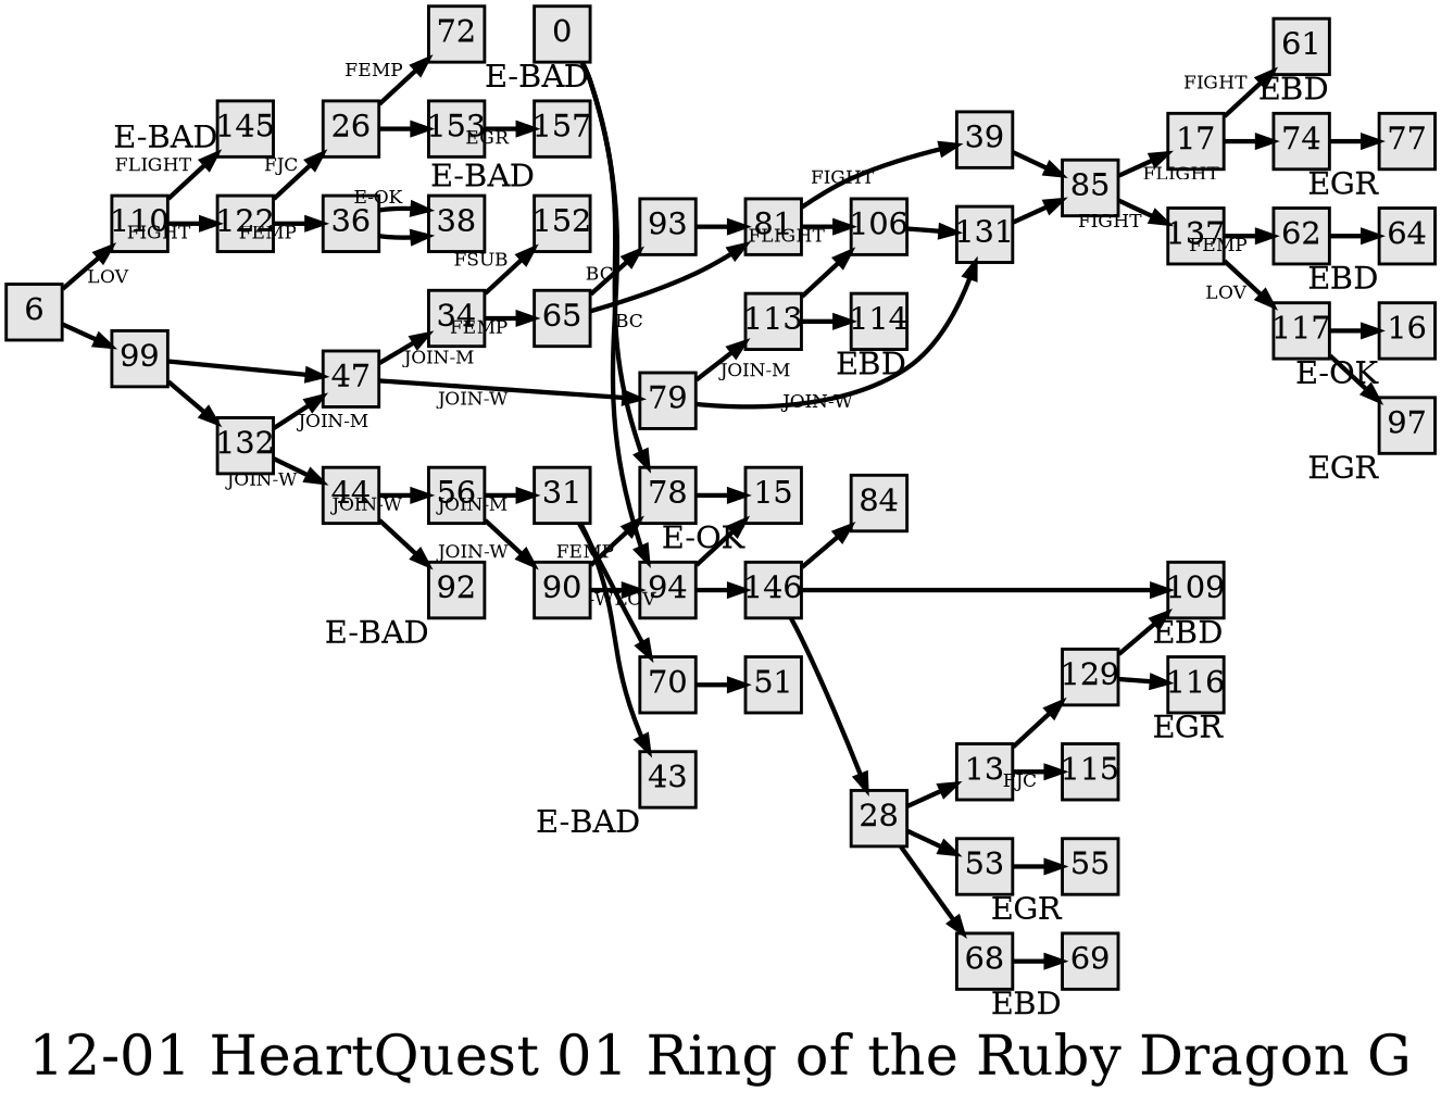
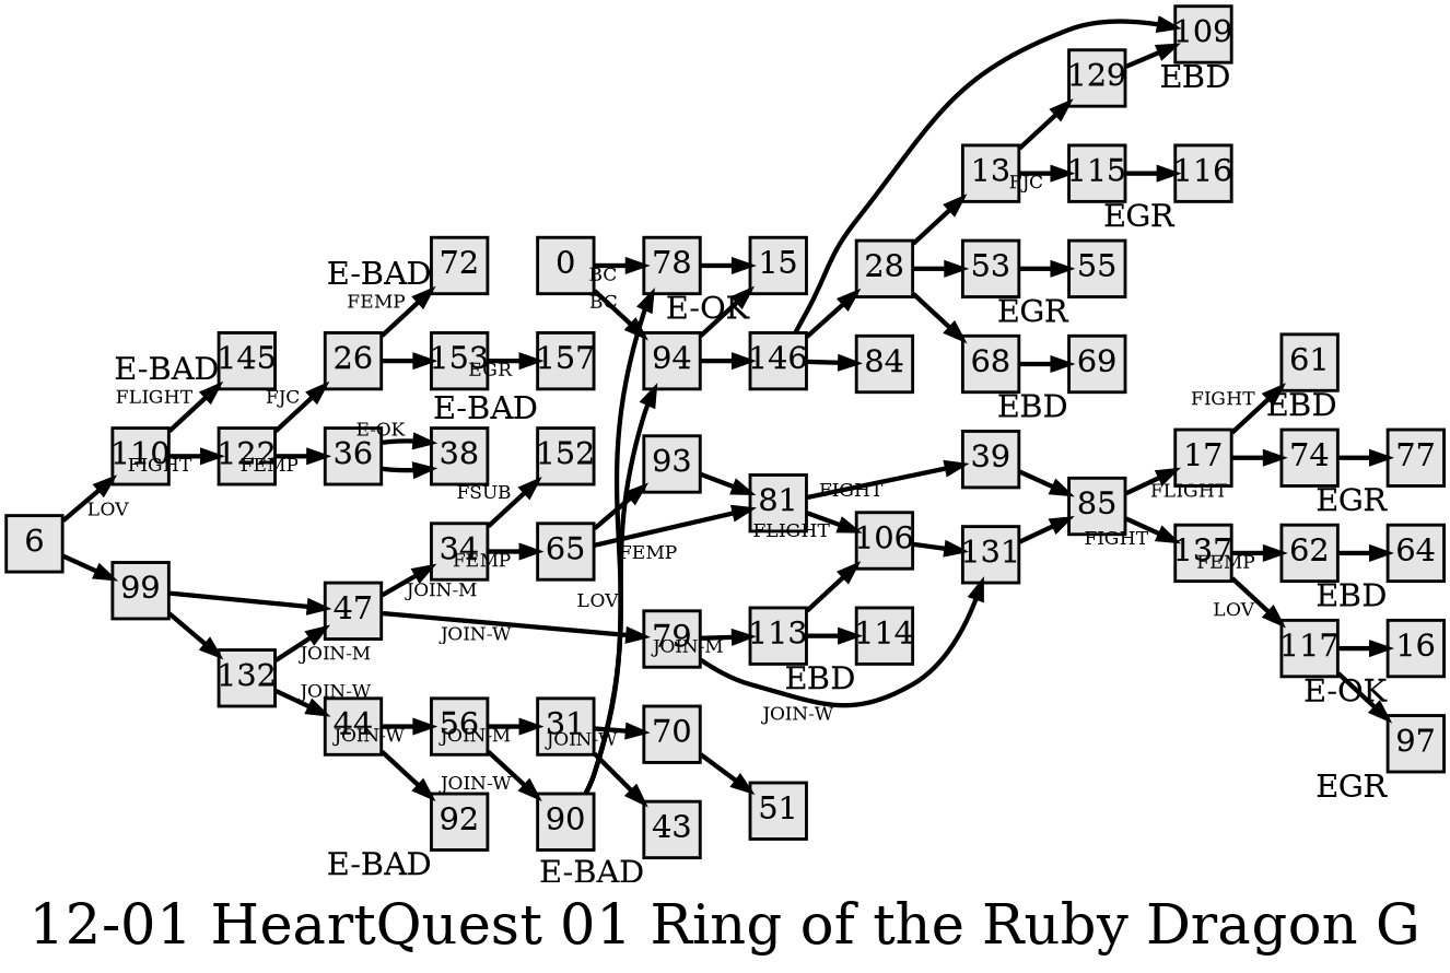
  digraph {
    fontsize=36
    label="12-01 HeartQuest 01 Ring of the Ruby Dragon G"
    nodesep=0.35
    ordering=out
    rankdir=LR
    ranksep=0.45
    node [fillcolor=grey90 fixedsize=true fontsize=20 labelfloat=true margin="0,0" penwidth=2 regular=true shape=rect style=filled]
    edge [fontsize=12 labelfloat=true penwidth=3]
    0
    78
    94
    15 [xlabel="E-OK"]
    146
    109 [xlabel=EBD]
    28
    84
    6
    110
    99
    145 [xlabel="E-BAD"]
    122
    47
    132
    26
    36
    34
    79
    44
    13
    129
    115
    116 [xlabel=EGR]
    16 [xlabel="E-OK"]
    61 [xlabel=EBD]
    17
    74
    77 [xlabel=EGR]
    72 [xlabel="E-BAD"]
    153
    157
    53
    68
    55 [xlabel=EGR]
    69 [xlabel=EBD]
    31
    70
    43 [xlabel="E-BAD"]
    51
    152 [xlabel="E-BAD"]
    65
    93
    81
    39
    106
    38
    85
    137
    62
    117
    56
    92 [xlabel="E-BAD"]
    90
    113
    131
    114 [xlabel=EBD]
    64 [xlabel=EBD]
    97 [xlabel=EGR]
    0 -> 78 [xlabel=BC]
    0 -> 94 [xlabel=BC]
    78 -> 15
    94 -> 15
    94 -> 146
    146 -> 109
    146 -> 28
    146 -> 84
    28 -> 13
    28 -> 53
    28 -> 68
    6 -> 110 [xlabel=LOV]
    6 -> 99
    110 -> 145 [xlabel=FLIGHT]
    110 -> 122 [xlabel=FIGHT]
    99 -> 47
    99 -> 132
    122 -> 26 [xlabel=FJC]
    122 -> 36 [xlabel=FEMP]
    47 -> 34 [xlabel="JOIN-M"]
    47 -> 79 [xlabel="JOIN-W"]
    132 -> 47 [xlabel="JOIN-M"]
    132 -> 44 [xlabel="JOIN-W"]
    26 -> 72 [xlabel=FEMP]
    26 -> 153
    36 -> 38
    36 -> 38 [xlabel="E-OK"]
    34 -> 152 [xlabel=FSUB]
    34 -> 65 [xlabel=FEMP]
    79 -> 113 [xlabel="JOIN-M"]
    79 -> 131 [xlabel="JOIN-W"]
    44 -> 56 [xlabel="JOIN-W"]
    44 -> 92
    13 -> 129
    13 -> 115 [xlabel=FJC]
    129 -> 109
-   129 -> 116
+   115 -> 116
    17 -> 61 [xlabel=FIGHT]
    17 -> 74
    74 -> 77
    153 -> 157 [xlabel=EGR]
    53 -> 55
    68 -> 69
    31 -> 70 [xlabel="JOIN-W"]
    31 -> 43
    70 -> 51
    65 -> 93
    65 -> 81
    93 -> 81
    81 -> 39 [xlabel=FIGHT]
    81 -> 106 [xlabel=FLIGHT]
    39 -> 85
    106 -> 131
    85 -> 17 [xlabel=FLIGHT]
    85 -> 137 [xlabel=FIGHT]
    137 -> 62 [xlabel=FEMP]
    137 -> 117 [xlabel=LOV]
    62 -> 64
    117 -> 16
    117 -> 97
    56 -> 31 [xlabel="JOIN-M"]
    56 -> 90 [xlabel="JOIN-W"]
    90 -> 78 [xlabel=FEMP]
    90 -> 94 [xlabel=LOV]
    113 -> 106
    113 -> 114
    131 -> 85
  }
